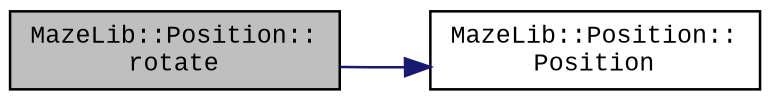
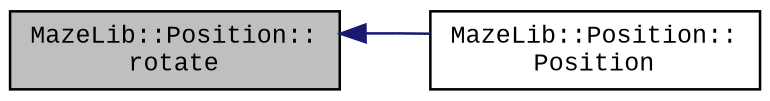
  digraph {
    rankdir=LR
    fontname="Liberation Mono"
    node [color=black fontname="Liberation Mono" fontsize=10 shape=record style=filled]
    n1 [fillcolor=grey75 fontcolor=black height=0.2 label="MazeLib::Position::\lrotate" width=0.4]
    n2 [fillcolor=white height=0.2 label="MazeLib::Position::\lPosition" width=0.4]
-   n1 -> n2 [color=midnightblue fontname="Liberation Mono" fontsize=10 labelfontname=Helvetica labelfontsize=10 style=solid]
+   n2 -> n1 [color=midnightblue fontname="Liberation Mono" fontsize=10 labelfontname=Helvetica labelfontsize=10 style=solid]
  }
